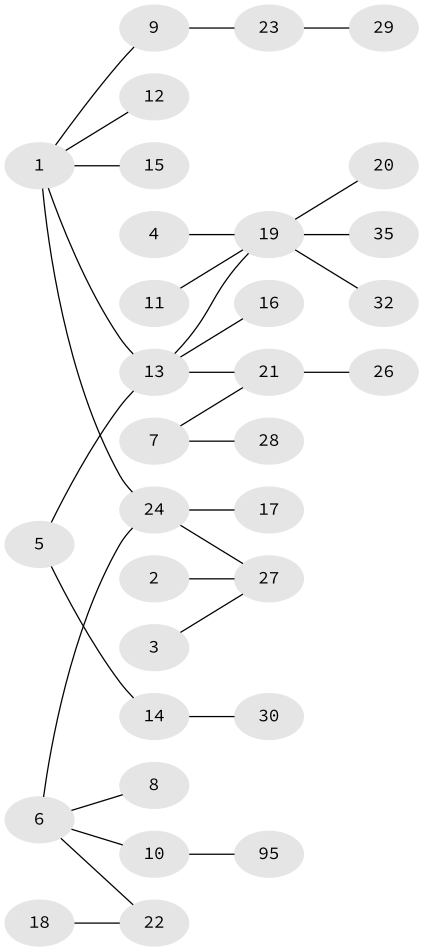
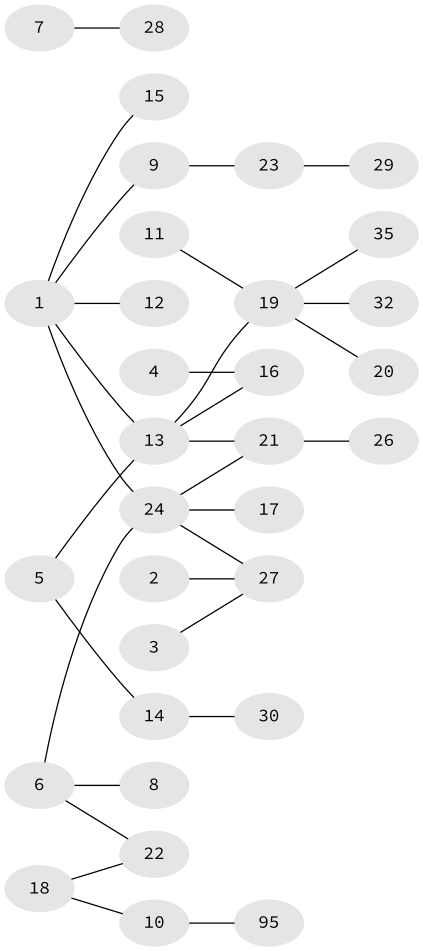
  graph {
    fontname="Source Code Pro"
    rankdir=LR
    node [color=gray90 fontname="Source Code Pro" style=filled]
    edge [fontname="Source Code Pro" weight=1.0]
    1
    9
    12
    13
    15
    24
    23
    19
    21
    16
    27
    17
    2
    3
    4
    20
    n17 [label=35]
    32
    5
    14
    30
    6
    8
    10
    22
    n26 [label=95]
    7
    28
    26
    29
    11
    18
    1 -- 9
    1 -- 12
    1 -- 13
    1 -- 15
    1 -- 24
    9 -- 23
    13 -- 19
    13 -- 21
    13 -- 16
    24 -- 27
    24 -- 17
    23 -- 29
    19 -- 20
    19 -- n17
    19 -- 32
    21 -- 26
    2 -- 27
    3 -- 27
-   4 -- 19
+   4 -- 16
    5 -- 13
    5 -- 14
    14 -- 30
    6 -- 24
    6 -- 8
-   6 -- 10
+   18 -- 10
    6 -- 22
    10 -- n26
-   7 -- 21
+   24 -- 21
    7 -- 28
    11 -- 19
    18 -- 22
  }
